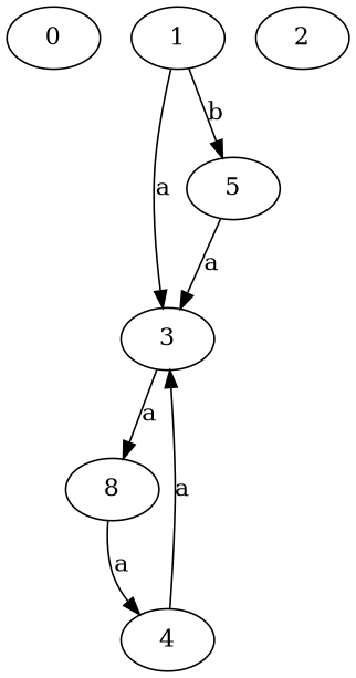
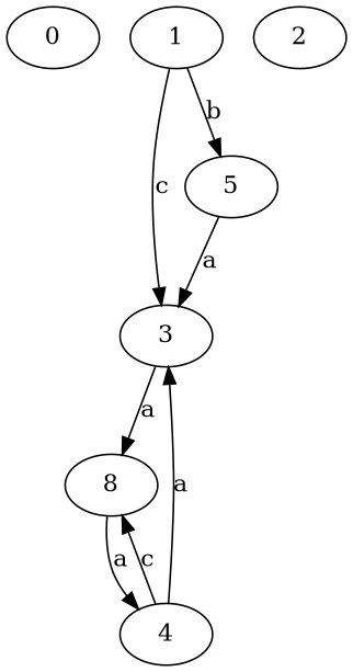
  strict digraph {
    0
    1
    3
    5
    8
    4
    2
-   1 -> 3 [label=a]
+   1 -> 3 [label=c]
    1 -> 5 [label=b]
    3 -> 8 [label=a]
    5 -> 3 [label=a]
    8 -> 4 [label=a]
    4 -> 3 [label=a]
+   4 -> 8 [label=c]
  }
